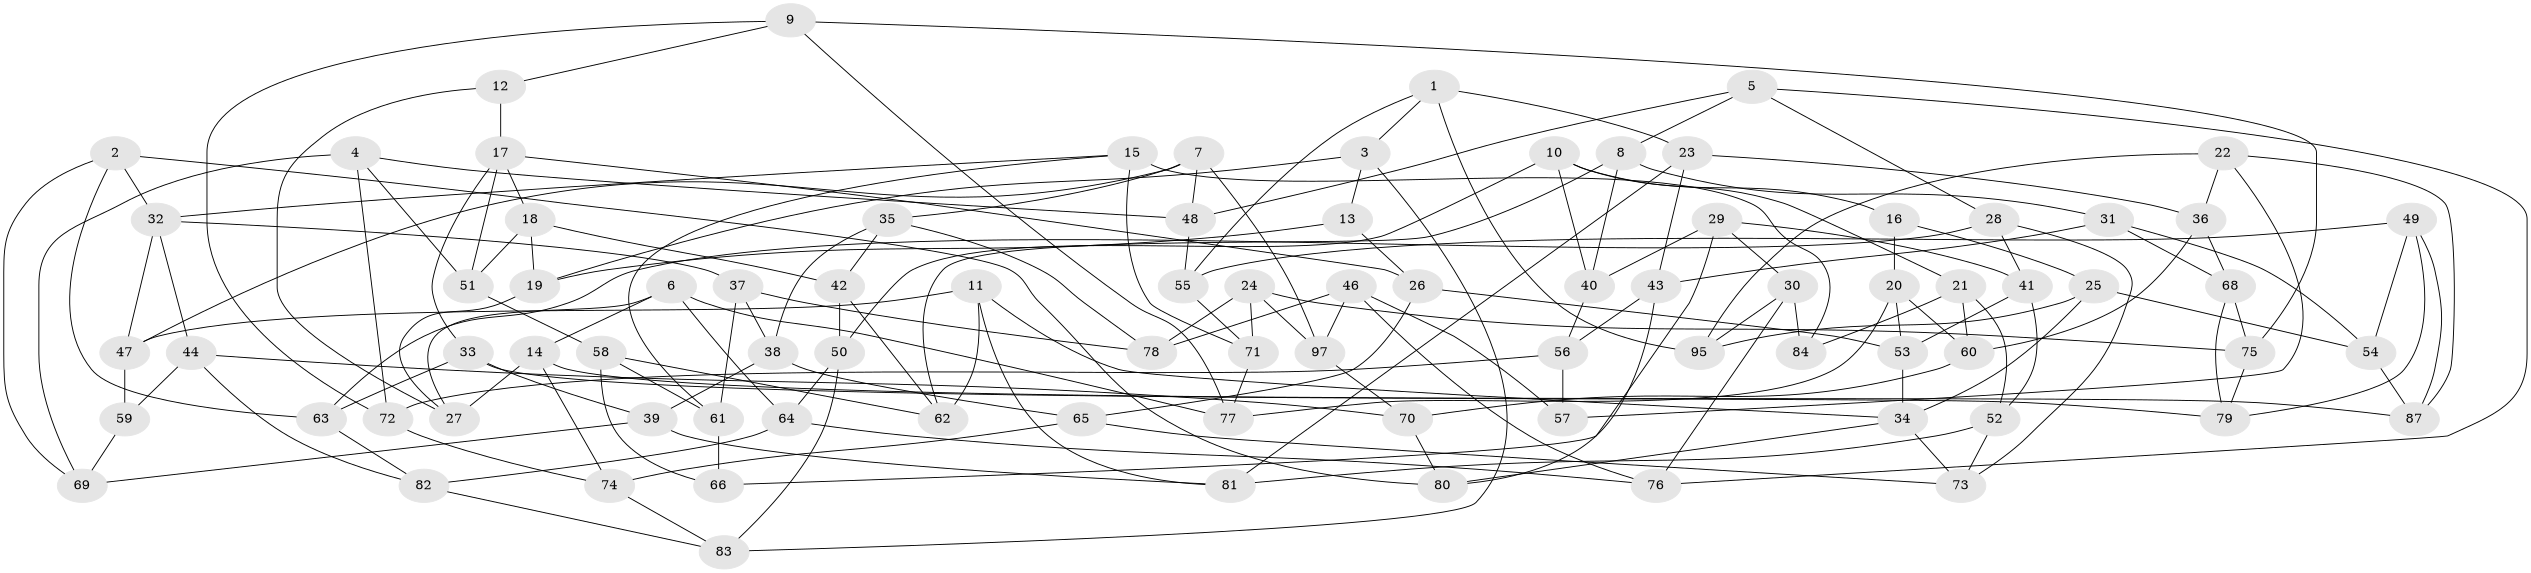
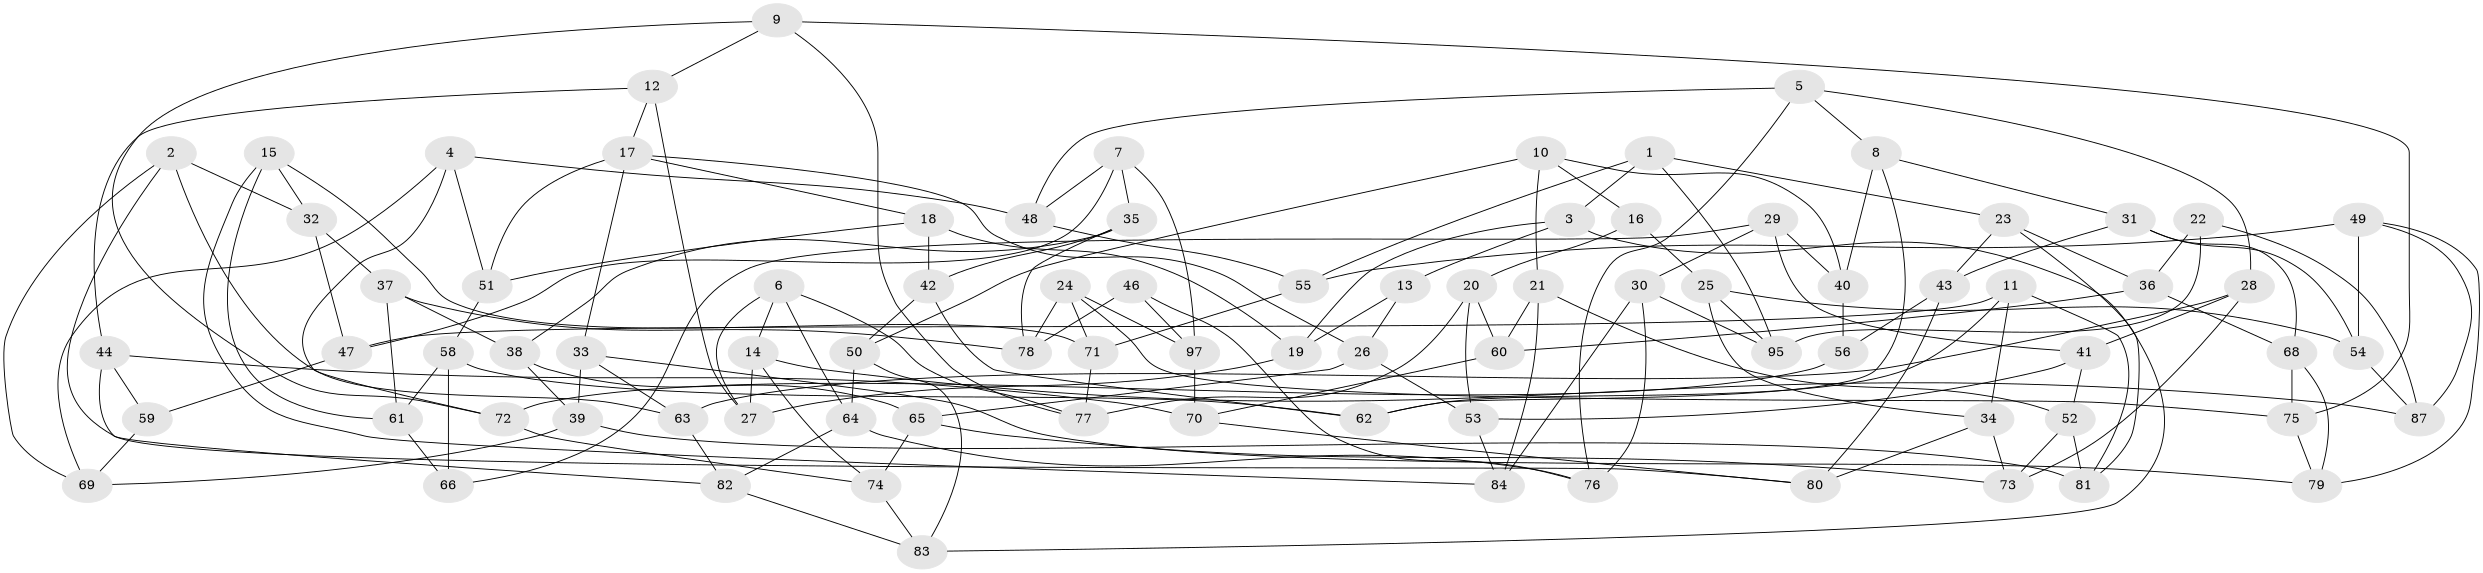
  graph {
    node [color=gray90 style=filled]
    1
    3
    23
    n4 [label=95]
    55
    13
    19
    83
    81
    36
    43
    71
    2
    32
    63
    69
    80
    47
    37
    82
    26
    27
    4
    48
    51
    72
    58
    74
    5
    8
    28
    76
    31
    40
    62
    41
    73
    6
    14
    64
    77
    n42 [label=87]
    7
    35
    n45 [label=97]
    42
    78
    38
    59
    70
    54
    68
    56
    9
    12
    75
    17
    44
    79
    10
    16
    21
    50
    20
    25
    84
    60
    52
    11
    34
    18
    33
    53
    65
    15
    61
    66
    39
    22
-   57
    24
    29
    30
    46
    49
    1 -- 3
    1 -- 23
    1 -- n4
    1 -- 55
    3 -- 13
    3 -- 19
    3 -- 83
    23 -- 81
    23 -- 36
    23 -- 43
    55 -- 71
    13 -- 19
    13 -- 26
    19 -- 27
    36 -- 68
    36 -- 60
    43 -- 80
    43 -- 56
    71 -- 77
    2 -- 32
    2 -- 63
    2 -- 69
    2 -- 80
    32 -- 47
    32 -- 37
    63 -- 82
    47 -- 59
    37 -- 78
    37 -- 38
    37 -- 61
    82 -- 83
    26 -- 53
    26 -- 65
    4 -- 69
    4 -- 48
    4 -- 51
    4 -- 72
    48 -- 55
    51 -- 58
    72 -- 74
    58 -- 62
    58 -- 61
    58 -- 66
    74 -- 83
    5 -- 48
    5 -- 8
    5 -- 28
    5 -- 76
    8 -- 31
    8 -- 40
    8 -- 62
    28 -- 63
    28 -- 41
    28 -- 73
    31 -- 43
    31 -- 54
    31 -- 68
    40 -- 56
    41 -- 52
    41 -- 53
    6 -- 27
    6 -- 14
    6 -- 64
    6 -- 77
    14 -- 27
    14 -- 74
    14 -- n42
    64 -- 82
    64 -- 76
    7 -- 47
    7 -- 48
    7 -- 35
    7 -- n45
    35 -- 42
    35 -- 78
    35 -- 38
    n45 -- 70
    42 -- 62
    42 -- 50
    38 -- 65
    38 -- 39
    59 -- 69
    70 -- 80
    54 -- n42
    68 -- 75
    68 -- 79
    56 -- 72
-   56 -- 57
    9 -- 72
    9 -- 77
    9 -- 12
    9 -- 75
    12 -- 27
    12 -- 17
-   32 -- 44
+   12 -- 44
    75 -- 79
    17 -- 26
    17 -- 51
    17 -- 18
    17 -- 33
    44 -- 82
    44 -- 59
    44 -- 70
    10 -- 40
    10 -- 16
    10 -- 21
    10 -- 50
    16 -- 20
    16 -- 25
    21 -- 84
    21 -- 60
    21 -- 52
    50 -- 83
    50 -- 64
    20 -- 77
    20 -- 60
    20 -- 53
    25 -- n4
    25 -- 54
    25 -- 34
    60 -- 70
    52 -- 81
    52 -- 73
    11 -- 81
    11 -- 47
    11 -- 62
    11 -- 34
    34 -- 80
    34 -- 73
    18 -- 19
    18 -- 51
    18 -- 42
    33 -- 63
    33 -- 79
    33 -- 39
-   53 -- 34
+   53 -- 84
    65 -- 74
    65 -- 73
    15 -- 71
    15 -- 32
    15 -- 84
    15 -- 61
    61 -- 66
    39 -- 81
    39 -- 69
    22 -- n4
    22 -- 36
    22 -- n42
-   22 -- 57
    24 -- 71
    24 -- n45
    24 -- 78
    24 -- 75
    29 -- 40
    29 -- 41
    29 -- 66
    29 -- 30
    30 -- n4
    30 -- 76
    30 -- 84
    46 -- 76
    46 -- n45
    46 -- 78
-   46 -- 57
    49 -- 55
    49 -- n42
    49 -- 54
    49 -- 79
  }
